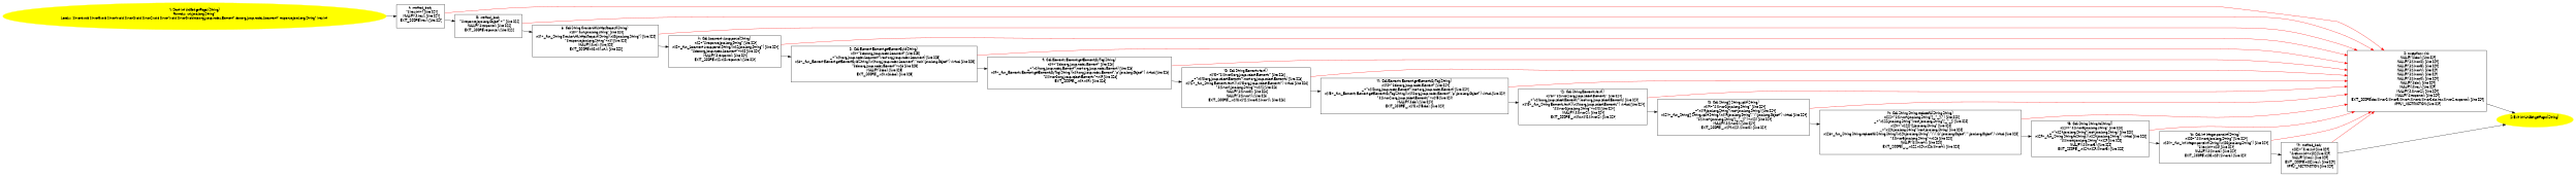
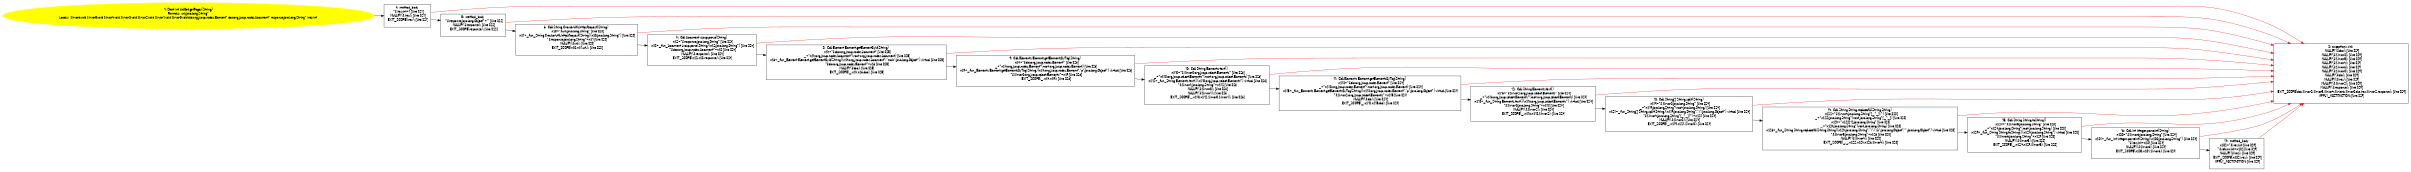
  digraph {
    rankdir=LR
    fontname="Patrick Hand"
    node [fontname="Patrick Hand" shape=box]
    edge [fontname="Patrick Hand"]
    n1 [color=yellow label="1: Start int UrlGet.getPages(String)\nFormals:  url:java.lang.String*\nLocals:  $irvar6:void $irvar5:void $irvar4:void $irvar3:void $irvar2:void $irvar1:void $irvar0:void ele:org.jsoup.nodes.Element* doc:org.jsoup.nodes.Document* response:java.lang.String* ires:int \n  " style=filled shape=""]
    n2 [label="4:  method_body \n   *&ires:int=1 [line 321]\n  NULLIFY(&ires); [line 321]\n  EXIT_SCOPE(ires); [line 321]\n "]
    n3 [label="3:  exceptions sink \n   NULLIFY(&doc); [line 329]\n  NULLIFY(&$irvar3); [line 329]\n  NULLIFY(&$irvar5); [line 329]\n  NULLIFY(&$irvar4); [line 329]\n  NULLIFY(&$irvar6); [line 329]\n  NULLIFY(&$irvar0); [line 329]\n  NULLIFY(&ele); [line 329]\n  NULLIFY(&ires); [line 329]\n  NULLIFY(&$irvar2); [line 329]\n  NULLIFY(&response); [line 329]\n  EXIT_SCOPE(doc,$irvar3,$irvar5,$irvar4,$irvar6,$irvar0,ele,ires,$irvar2,response); [line 329]\n  APPLY_ABSTRACTION; [line 329]\n "]
    n4 [label="5:  method_body \n   *&response:java.lang.Object*=\"\" [line 322]\n  NULLIFY(&response); [line 322]\n  EXIT_SCOPE(response); [line 322]\n "]
-   n5 [color=yellow label="2: Exit int UrlGet.getPages(String) \n  " style=filled shape=""]
    n6 [label="6:  Call String CrawlerUtil.httpsRequest(String) \n   n$0=*&url:java.lang.String* [line 323]\n  n$1=_fun_String CrawlerUtil.httpsRequest(String)(n$0:java.lang.String*) [line 323]\n  *&response:java.lang.String*=n$1 [line 323]\n  NULLIFY(&url); [line 323]\n  EXIT_SCOPE(n$0,n$1,url); [line 323]\n "]
    n7 [label="7:  Call Document Jsoup.parse(String) \n   n$2=*&response:java.lang.String* [line 324]\n  n$3=_fun_Document Jsoup.parse(String)(n$2:java.lang.String*) [line 324]\n  *&doc:org.jsoup.nodes.Document*=n$3 [line 324]\n  NULLIFY(&response); [line 324]\n  EXIT_SCOPE(n$2,n$3,response); [line 324]\n "]
    n8 [label="8:  Call Element Element.getElementById(String) \n   n$4=*&doc:org.jsoup.nodes.Document* [line 325]\n  _=*n$4:org.jsoup.nodes.Document*(root org.jsoup.nodes.Document) [line 325]\n  n$6=_fun_Element Element.getElementById(String)(n$4:org.jsoup.nodes.Document*,\"main\":java.lang.Object*) virtual [line 325]\n  *&ele:org.jsoup.nodes.Element*=n$6 [line 325]\n  NULLIFY(&doc); [line 325]\n  EXIT_SCOPE(_,n$4,n$6,doc); [line 325]\n "]
    n9 [label="9:  Call Elements Element.getElementsByTag(String) \n   n$7=*&ele:org.jsoup.nodes.Element* [line 326]\n  _=*n$7:org.jsoup.nodes.Element*(root org.jsoup.nodes.Element) [line 326]\n  n$9=_fun_Elements Element.getElementsByTag(String)(n$7:org.jsoup.nodes.Element*,\"p\":java.lang.Object*) virtual [line 326]\n  *&$irvar0:org.jsoup.select.Elements*=n$9 [line 326]\n  EXIT_SCOPE(_,n$7,n$9); [line 326]\n "]
    n10 [label="10:  Call String Elements.text() \n   n$10=*&$irvar0:org.jsoup.select.Elements* [line 326]\n  _=*n$10:org.jsoup.select.Elements*(root org.jsoup.select.Elements) [line 326]\n  n$12=_fun_String Elements.text()(n$10:org.jsoup.select.Elements*) virtual [line 326]\n  *&$irvar1:java.lang.String*=n$12 [line 326]\n  NULLIFY(&$irvar0); [line 326]\n  NULLIFY(&$irvar1); [line 326]\n  EXIT_SCOPE(_,n$10,n$12,$irvar0,$irvar1); [line 326]\n "]
    n11 [label="11:  Call Elements Element.getElementsByTag(String) \n   n$13=*&ele:org.jsoup.nodes.Element* [line 327]\n  _=*n$13:org.jsoup.nodes.Element*(root org.jsoup.nodes.Element) [line 327]\n  n$15=_fun_Elements Element.getElementsByTag(String)(n$13:org.jsoup.nodes.Element*,\"p\":java.lang.Object*) virtual [line 327]\n  *&$irvar2:org.jsoup.select.Elements*=n$15 [line 327]\n  NULLIFY(&ele); [line 327]\n  EXIT_SCOPE(_,n$13,n$15,ele); [line 327]\n "]
    n12 [label="12:  Call String Elements.text() \n   n$16=*&$irvar2:org.jsoup.select.Elements* [line 327]\n  _=*n$16:org.jsoup.select.Elements*(root org.jsoup.select.Elements) [line 327]\n  n$18=_fun_String Elements.text()(n$16:org.jsoup.select.Elements*) virtual [line 327]\n  *&$irvar3:java.lang.String*=n$18 [line 327]\n  NULLIFY(&$irvar2); [line 327]\n  EXIT_SCOPE(_,n$16,n$18,$irvar2); [line 327]\n "]
    n13 [label="13:  Call String[] String.split(String) \n   n$19=*&$irvar3:java.lang.String* [line 327]\n  _=*n$19:java.lang.String*(root java.lang.String) [line 327]\n  n$21=_fun_String[] String.split(String)(n$19:java.lang.String*,\"/\":java.lang.Object*) virtual [line 327]\n  *&$irvar4:java.lang.String*[_*_](*)=n$21 [line 327]\n  NULLIFY(&$irvar3); [line 327]\n  EXIT_SCOPE(_,n$19,n$21,$irvar3); [line 327]\n "]
    n14 [label="14:  Call String String.replaceAll(String,String) \n   n$22=*&$irvar4:java.lang.String*[_*_](*) [line 328]\n  _=*n$22:java.lang.String*(root java.lang.String*[_*_]) [line 328]\n  n$24=*n$22[1]:java.lang.String* [line 328]\n  _=*n$24:java.lang.String*(root java.lang.String) [line 328]\n  n$26=_fun_String String.replaceAll(String,String)(n$24:java.lang.String*,\"\\\\\\\\D\":java.lang.Object*,\"\":java.lang.Object*) virtual [line 328]\n  *&$irvar5:java.lang.String*=n$26 [line 328]\n  NULLIFY(&$irvar4); [line 328]\n  EXIT_SCOPE(_,_,n$22,n$24,n$26,$irvar4); [line 328]\n "]
    n15 [label="15:  Call String String.toString() \n   n$27=*&$irvar5:java.lang.String* [line 328]\n  _=*n$27:java.lang.String*(root java.lang.String) [line 328]\n  n$29=_fun_String String.toString()(n$27:java.lang.String*) virtual [line 328]\n  *&$irvar6:java.lang.String*=n$29 [line 328]\n  NULLIFY(&$irvar5); [line 328]\n  EXIT_SCOPE(_,n$27,n$29,$irvar5); [line 328]\n "]
    n16 [label="16:  Call int Integer.parseInt(String) \n   n$30=*&$irvar6:java.lang.String* [line 327]\n  n$31=_fun_int Integer.parseInt(String)(n$30:java.lang.String*) [line 327]\n  *&ires:int=n$31 [line 327]\n  NULLIFY(&$irvar6); [line 327]\n  EXIT_SCOPE(n$30,n$31,$irvar6); [line 327]\n "]
    n17 [label="17:  method_body \n   n$32=*&ires:int [line 329]\n  *&return:int=n$32 [line 329]\n  NULLIFY(&ires); [line 329]\n  EXIT_SCOPE(n$32,ires); [line 329]\n  APPLY_ABSTRACTION; [line 329]\n "]
    n1 -> n2
    n2 -> n3 [color=red]
    n2 -> n4
-   n3 -> n5
    n4 -> n3 [color=red]
    n4 -> n6
    n6 -> n3 [color=red]
    n6 -> n7
    n7 -> n3 [color=red]
    n7 -> n8
    n8 -> n3 [color=red]
    n8 -> n9
    n9 -> n3 [color=red]
    n9 -> n10
    n10 -> n3 [color=red]
    n10 -> n11
    n11 -> n3 [color=red]
    n11 -> n12
    n12 -> n3 [color=red]
    n12 -> n13
    n13 -> n3 [color=red]
    n13 -> n14
    n14 -> n3 [color=red]
    n14 -> n15
    n15 -> n3 [color=red]
    n15 -> n16
    n16 -> n3 [color=red]
    n16 -> n17
    n17 -> n3 [color=red]
-   n17 -> n5
  }
